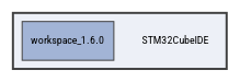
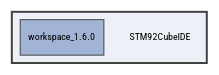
  digraph {
    compound=true
    fontname="Roboto Condensed"
    node [fontname="Roboto Condensed" fontsize=10]
-   n1 [label=STM32CubeIDE shape=plaintext]
+   n1 [label=STM92CubeIDE shape=plaintext]
    n2 [color=grey25 fillcolor="#a2b4d6" label="workspace_1.6.0" shape=box style="filled,"]
    subgraph cluster_1 {
      bgcolor="#edf0f7"
      fontsize=10
      pencolor=grey25
      style="filled,bold,"
      n1
      n2
    }
  }
